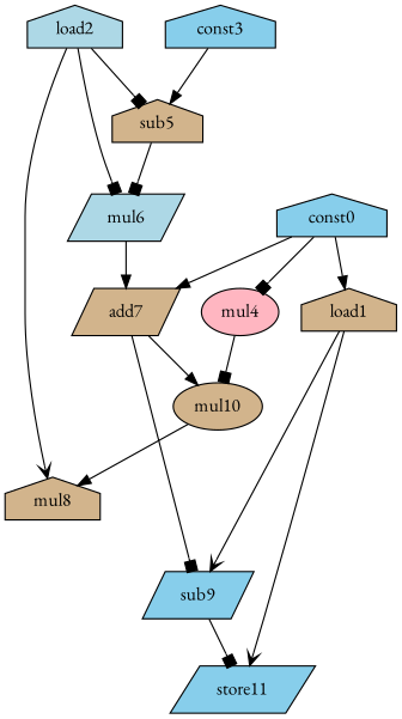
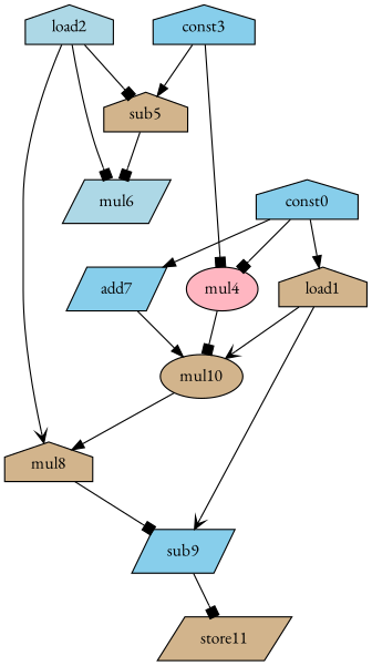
  digraph {
    fontname="EB Garamond"
    node [fillcolor=tan fontname="EB Garamond" opcode=mul shape=house style=filled]
    edge [arrowhead=box fontname="EB Garamond" operand=0]
    const0 [fillcolor=skyblue opcode=const]
    load1 [opcode=load]
    mul4 [fillcolor=lightpink shape=ellipse]
-   add7 [opcode=add shape=parallelogram]
+   add7 [fillcolor=skyblue opcode=add shape=parallelogram]
    sub9 [fillcolor=skyblue opcode=sub shape=parallelogram]
-   store11 [fillcolor=skyblue opcode=store shape=parallelogram]
+   store11 [opcode=store shape=parallelogram]
    mul10 [shape=ellipse]
    n8 [fillcolor=lightblue label=load2 opcode=const]
    sub5 [opcode=sub]
    mul6 [fillcolor=lightblue shape=parallelogram]
    mul8
    const3 [fillcolor=skyblue opcode=const]
    const0 -> load1 [arrowhead=normal]
    const0 -> mul4
    const0 -> add7 [arrowhead=normal]
    load1 -> sub9 [arrowhead=vee operand=1]
-   load1 -> store11 [arrowhead=vee]
+   load1 -> mul10 [arrowhead=vee]
    mul4 -> mul10 [operand=1]
    add7 -> mul10 [arrowhead=normal]
    sub9 -> store11 [operand=1]
    mul10 -> mul8 [arrowhead=normal]
    n8 -> sub5
    n8 -> mul6
    n8 -> mul8 [arrowhead=vee operand=1]
    sub5 -> mul6 [operand=1]
-   mul6 -> add7 [arrowhead=normal operand=1]
-   add7 -> sub9
+   mul8 -> sub9
+   const3 -> mul4 [operand=1]
    const3 -> sub5 [arrowhead=normal operand=1]
  }
